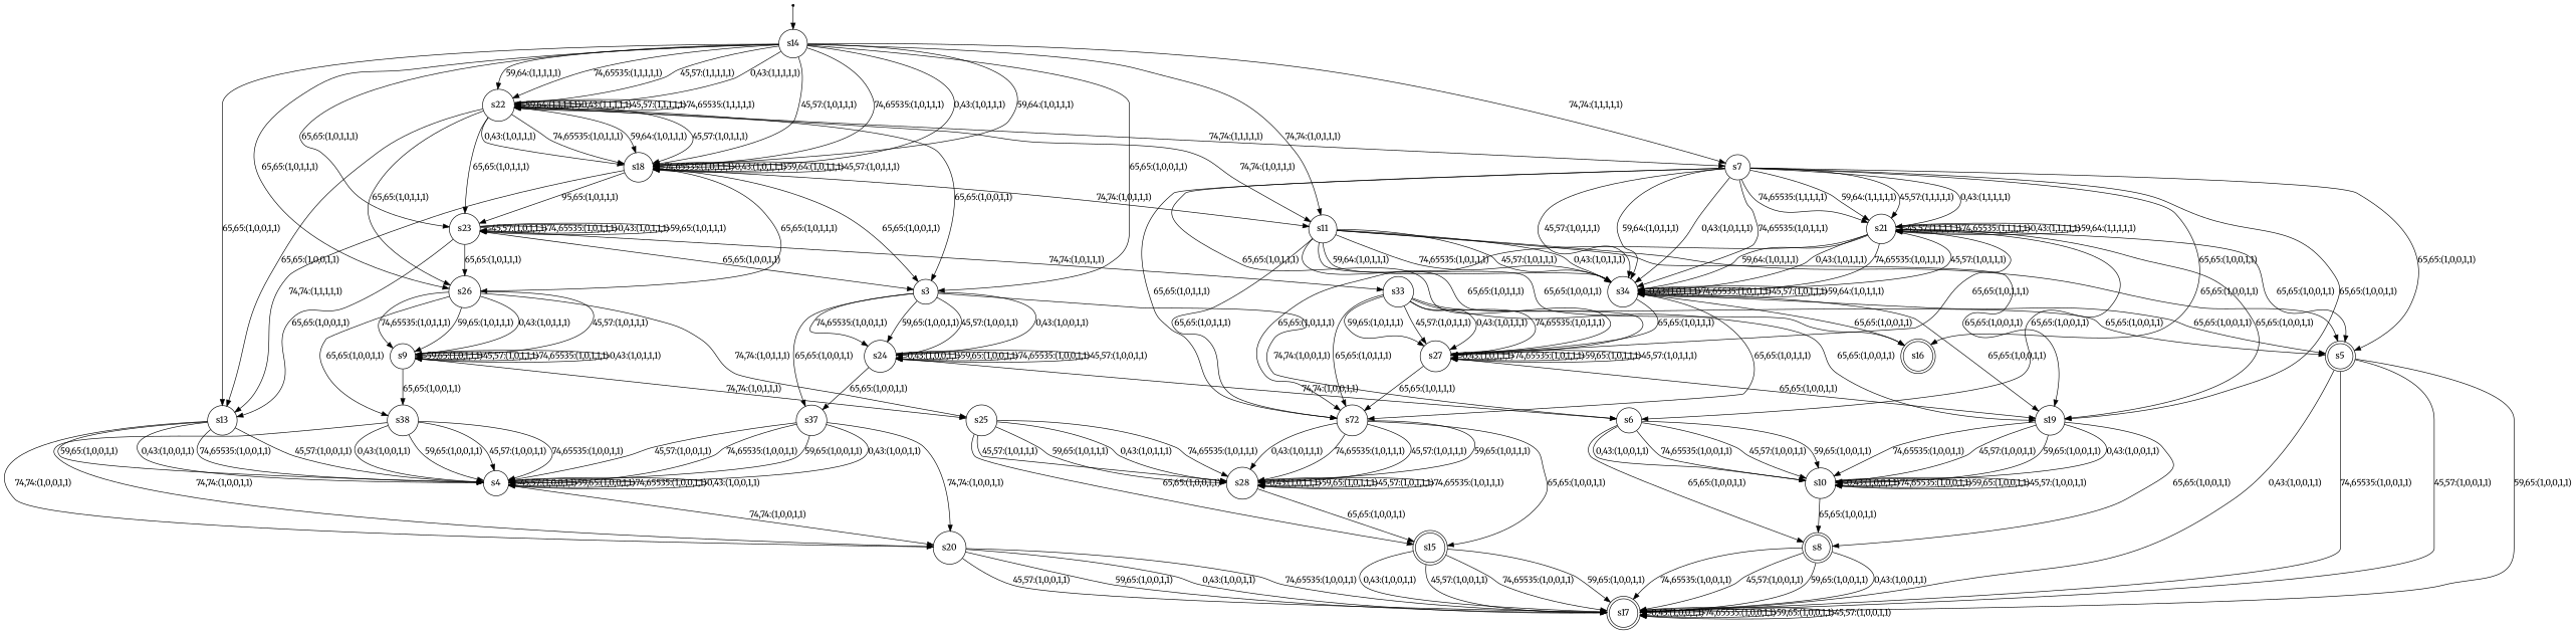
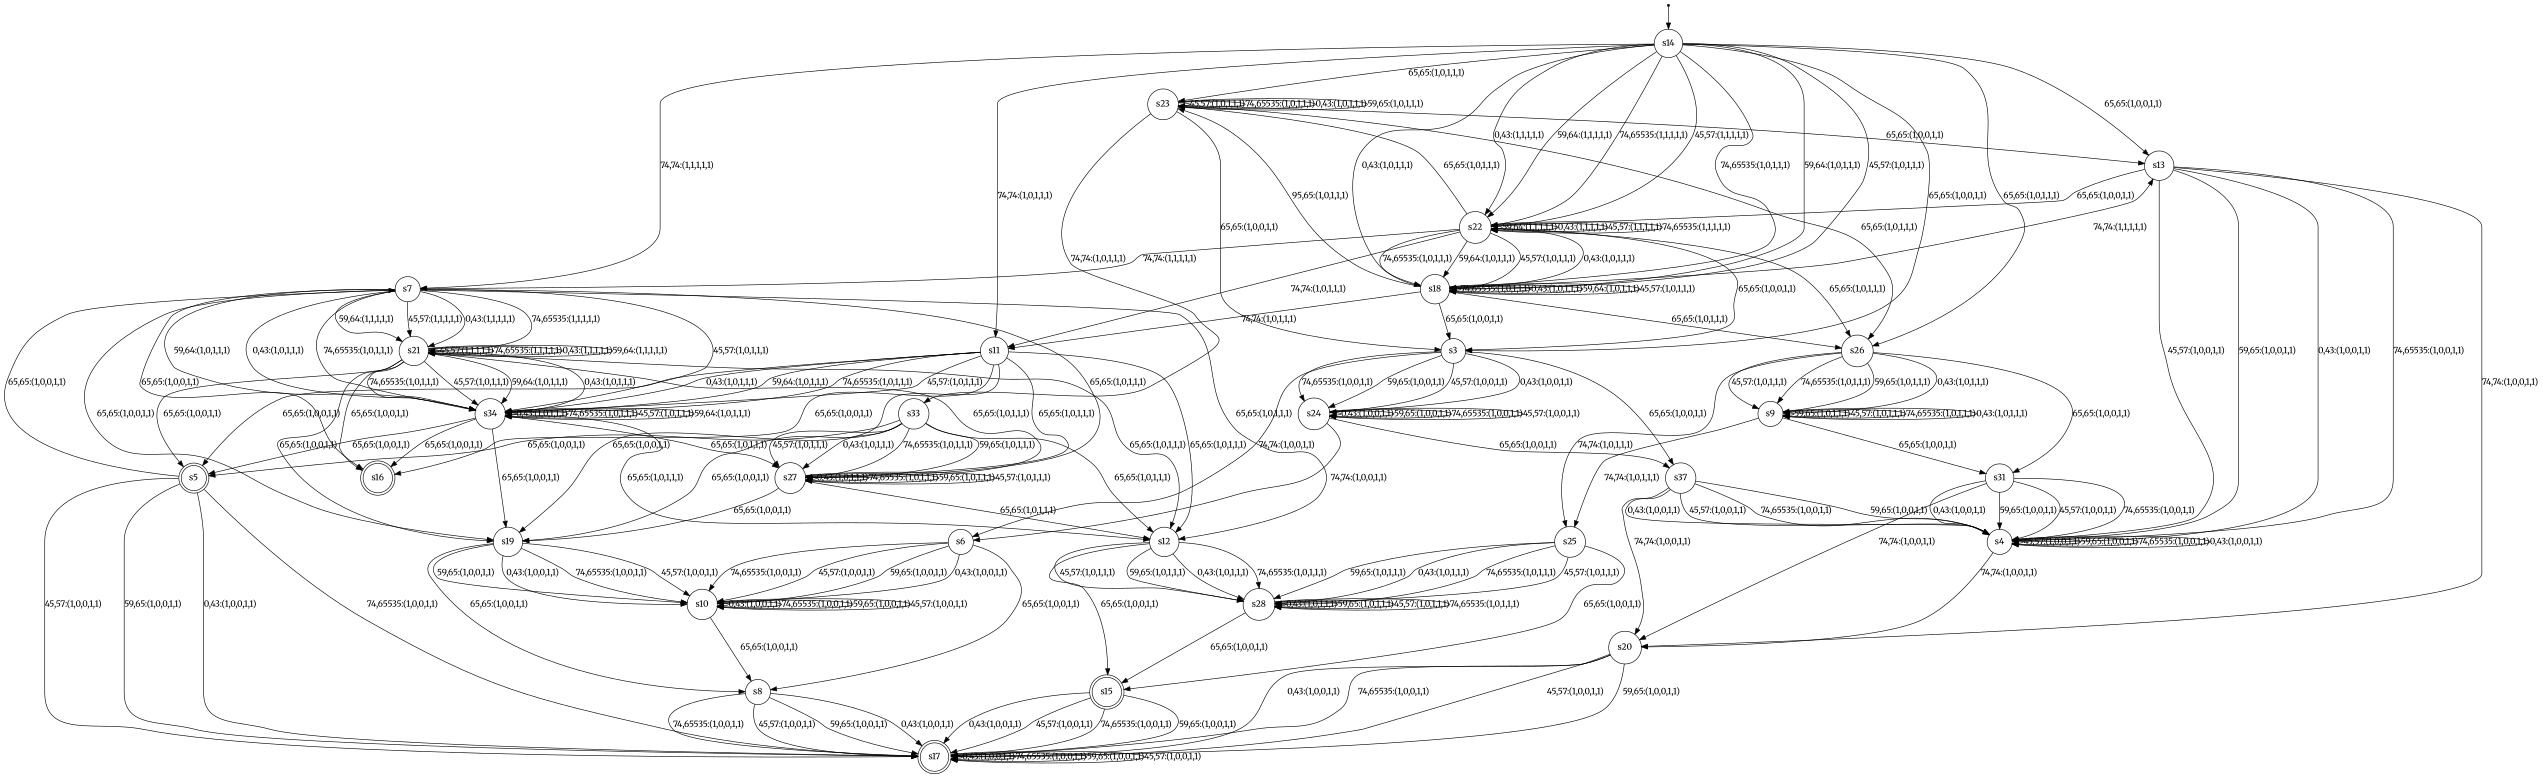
  digraph {
    fontname=Merriweather
    rankdir=TB
    node [fontname=Merriweather shape=circle]
    edge [fontname=Merriweather]
    init [shape=point]
    s14
    s26
    s23
    s13
    s3
    s22
    s18
    s11
    s7
    s17 [shape=doublecircle]
    s5 [shape=doublecircle]
    s15 [shape=doublecircle]
    s16 [shape=doublecircle]
-   s8 [shape=doublecircle]
-   s31 [label=s38]
+   s8
+   s31
    s25
    s9
    s33
    s4
    s20
    n22 [label=s37]
    s24
    s6
    s34
    s27
    s19
-   s12 [label=s72]
+   s12
    s21
    s10
    s28
    init -> s14
    s14 -> s26 [label="65,65:(1,0,1,1,1)"]
    s14 -> s23 [label="65,65:(1,0,1,1,1)"]
    s14 -> s13 [label="65,65:(1,0,0,1,1)"]
    s14 -> s3 [label="65,65:(1,0,0,1,1)"]
    s14 -> s22 [label="74,65535:(1,1,1,1,1)"]
    s14 -> s22 [label="45,57:(1,1,1,1,1)"]
    s14 -> s22 [label="0,43:(1,1,1,1,1)"]
    s14 -> s22 [label="59,64:(1,1,1,1,1)"]
    s14 -> s18 [label="74,65535:(1,0,1,1,1)"]
    s14 -> s18 [label="0,43:(1,0,1,1,1)"]
    s14 -> s18 [label="59,64:(1,0,1,1,1)"]
    s14 -> s18 [label="45,57:(1,0,1,1,1)"]
    s14 -> s11 [label="74,74:(1,0,1,1,1)"]
    s14 -> s7 [label="74,74:(1,1,1,1,1)"]
    s26 -> s31 [label="65,65:(1,0,0,1,1)"]
    s26 -> s25 [label="74,74:(1,0,1,1,1)"]
    s26 -> s9 [label="45,57:(1,0,1,1,1)"]
    s26 -> s9 [label="74,65535:(1,0,1,1,1)"]
    s26 -> s9 [label="59,65:(1,0,1,1,1)"]
    s26 -> s9 [label="0,43:(1,0,1,1,1)"]
    s23 -> s26 [label="65,65:(1,0,1,1,1)"]
    s23 -> s23 [label="45,57:(1,0,1,1,1)"]
    s23 -> s23 [label="74,65535:(1,0,1,1,1)"]
    s23 -> s23 [label="0,43:(1,0,1,1,1)"]
    s23 -> s23 [label="59,65:(1,0,1,1,1)"]
    s23 -> s13 [label="65,65:(1,0,0,1,1)"]
    s23 -> s3 [label="65,65:(1,0,0,1,1)"]
    s23 -> s33 [label="74,74:(1,0,1,1,1)"]
    s13 -> s4 [label="74,65535:(1,0,0,1,1)"]
    s13 -> s4 [label="45,57:(1,0,0,1,1)"]
    s13 -> s4 [label="59,65:(1,0,0,1,1)"]
    s13 -> s4 [label="0,43:(1,0,0,1,1)"]
    s13 -> s20 [label="74,74:(1,0,0,1,1)"]
    s3 -> n22 [label="65,65:(1,0,0,1,1)"]
    s3 -> s24 [label="0,43:(1,0,0,1,1)"]
    s3 -> s24 [label="74,65535:(1,0,0,1,1)"]
    s3 -> s24 [label="59,65:(1,0,0,1,1)"]
    s3 -> s24 [label="45,57:(1,0,0,1,1)"]
    s3 -> s6 [label="74,74:(1,0,0,1,1)"]
    s22 -> s26 [label="65,65:(1,0,1,1,1)"]
    s22 -> s23 [label="65,65:(1,0,1,1,1)"]
-   s22 -> s13 [label="65,65:(1,0,0,1,1)"]
+   s13 -> s22 [label="65,65:(1,0,0,1,1)"]
    s22 -> s3 [label="65,65:(1,0,0,1,1)"]
    s22 -> s22 [label="59,64:(1,1,1,1,1)"]
    s22 -> s22 [label="0,43:(1,1,1,1,1)"]
    s22 -> s22 [label="45,57:(1,1,1,1,1)"]
    s22 -> s22 [label="74,65535:(1,1,1,1,1)"]
    s22 -> s18 [label="74,65535:(1,0,1,1,1)"]
    s22 -> s18 [label="59,64:(1,0,1,1,1)"]
    s22 -> s18 [label="45,57:(1,0,1,1,1)"]
    s22 -> s18 [label="0,43:(1,0,1,1,1)"]
    s22 -> s11 [label="74,74:(1,0,1,1,1)"]
    s22 -> s7 [label="74,74:(1,1,1,1,1)"]
    s18 -> s26 [label="65,65:(1,0,1,1,1)"]
    s18 -> s23 [label="95,65:(1,0,1,1,1)"]
    s18 -> s13 [label="74,74:(1,1,1,1,1)"]
    s18 -> s3 [label="65,65:(1,0,0,1,1)"]
    s18 -> s18 [label="74,65535:(1,0,1,1,1)"]
    s18 -> s18 [label="0,43:(1,0,1,1,1)"]
    s18 -> s18 [label="59,64:(1,0,1,1,1)"]
    s18 -> s18 [label="45,57:(1,0,1,1,1)"]
    s18 -> s11 [label="74,74:(1,0,1,1,1)"]
    s11 -> s5 [label="65,65:(1,0,0,1,1)"]
    s11 -> s16 [label="65,65:(1,0,0,1,1)"]
    s11 -> s34 [label="0,43:(1,0,1,1,1)"]
    s11 -> s34 [label="59,64:(1,0,1,1,1)"]
    s11 -> s34 [label="74,65535:(1,0,1,1,1)"]
    s11 -> s34 [label="45,57:(1,0,1,1,1)"]
    s11 -> s27 [label="65,65:(1,0,1,1,1)"]
    s11 -> s19 [label="65,65:(1,0,0,1,1)"]
    s11 -> s12 [label="65,65:(1,0,1,1,1)"]
-   s7 -> s5 [label="65,65:(1,0,0,1,1)"]
+   s5 -> s7 [label="65,65:(1,0,0,1,1)"]
    s7 -> s16 [label="65,65:(1,0,0,1,1)"]
    s7 -> s34 [label="45,57:(1,0,1,1,1)"]
    s7 -> s34 [label="59,64:(1,0,1,1,1)"]
    s7 -> s34 [label="0,43:(1,0,1,1,1)"]
    s7 -> s34 [label="74,65535:(1,0,1,1,1)"]
    s7 -> s27 [label="65,65:(1,0,1,1,1)"]
    s7 -> s19 [label="65,65:(1,0,0,1,1)"]
    s7 -> s12 [label="65,65:(1,0,1,1,1)"]
    s7 -> s21 [label="74,65535:(1,1,1,1,1)"]
    s7 -> s21 [label="59,64:(1,1,1,1,1)"]
    s7 -> s21 [label="45,57:(1,1,1,1,1)"]
    s7 -> s21 [label="0,43:(1,1,1,1,1)"]
    s17 -> s17 [label="0,43:(1,0,0,1,1)"]
    s17 -> s17 [label="74,65535:(1,0,0,1,1)"]
    s17 -> s17 [label="59,65:(1,0,0,1,1)"]
    s17 -> s17 [label="45,57:(1,0,0,1,1)"]
    s5 -> s17 [label="59,65:(1,0,0,1,1)"]
    s5 -> s17 [label="0,43:(1,0,0,1,1)"]
    s5 -> s17 [label="74,65535:(1,0,0,1,1)"]
    s5 -> s17 [label="45,57:(1,0,0,1,1)"]
    s15 -> s17 [label="0,43:(1,0,0,1,1)"]
    s15 -> s17 [label="45,57:(1,0,0,1,1)"]
    s15 -> s17 [label="74,65535:(1,0,0,1,1)"]
    s15 -> s17 [label="59,65:(1,0,0,1,1)"]
    s8 -> s17 [label="74,65535:(1,0,0,1,1)"]
    s8 -> s17 [label="45,57:(1,0,0,1,1)"]
    s8 -> s17 [label="59,65:(1,0,0,1,1)"]
    s8 -> s17 [label="0,43:(1,0,0,1,1)"]
    s31 -> s4 [label="0,43:(1,0,0,1,1)"]
    s31 -> s4 [label="59,65:(1,0,0,1,1)"]
    s31 -> s4 [label="45,57:(1,0,0,1,1)"]
    s31 -> s4 [label="74,65535:(1,0,0,1,1)"]
    s31 -> s20 [label="74,74:(1,0,0,1,1)"]
    s25 -> s15 [label="65,65:(1,0,0,1,1)"]
    s25 -> s28 [label="74,65535:(1,0,1,1,1)"]
    s25 -> s28 [label="45,57:(1,0,1,1,1)"]
    s25 -> s28 [label="59,65:(1,0,1,1,1)"]
    s25 -> s28 [label="0,43:(1,0,1,1,1)"]
    s9 -> s31 [label="65,65:(1,0,0,1,1)"]
    s9 -> s25 [label="74,74:(1,0,1,1,1)"]
    s9 -> s9 [label="59,65:(1,0,1,1,1)"]
    s9 -> s9 [label="45,57:(1,0,1,1,1)"]
    s9 -> s9 [label="74,65535:(1,0,1,1,1)"]
    s9 -> s9 [label="0,43:(1,0,1,1,1)"]
    s33 -> s5 [label="65,65:(1,0,0,1,1)"]
    s33 -> s27 [label="0,43:(1,0,1,1,1)"]
    s33 -> s27 [label="74,65535:(1,0,1,1,1)"]
    s33 -> s27 [label="59,65:(1,0,1,1,1)"]
    s33 -> s27 [label="45,57:(1,0,1,1,1)"]
    s33 -> s19 [label="65,65:(1,0,0,1,1)"]
    s33 -> s12 [label="65,65:(1,0,1,1,1)"]
    s4 -> s4 [label="45,57:(1,0,0,1,1)"]
    s4 -> s4 [label="59,65:(1,0,0,1,1)"]
    s4 -> s4 [label="74,65535:(1,0,0,1,1)"]
    s4 -> s4 [label="0,43:(1,0,0,1,1)"]
    s4 -> s20 [label="74,74:(1,0,0,1,1)"]
    s20 -> s17 [label="45,57:(1,0,0,1,1)"]
    s20 -> s17 [label="59,65:(1,0,0,1,1)"]
    s20 -> s17 [label="0,43:(1,0,0,1,1)"]
    s20 -> s17 [label="74,65535:(1,0,0,1,1)"]
    n22 -> s4 [label="45,57:(1,0,0,1,1)"]
    n22 -> s4 [label="74,65535:(1,0,0,1,1)"]
    n22 -> s4 [label="59,65:(1,0,0,1,1)"]
    n22 -> s4 [label="0,43:(1,0,0,1,1)"]
    n22 -> s20 [label="74,74:(1,0,0,1,1)"]
    s24 -> n22 [label="65,65:(1,0,0,1,1)"]
    s24 -> s24 [label="0,43:(1,0,0,1,1)"]
    s24 -> s24 [label="59,65:(1,0,0,1,1)"]
    s24 -> s24 [label="74,65535:(1,0,0,1,1)"]
    s24 -> s24 [label="45,57:(1,0,0,1,1)"]
    s24 -> s6 [label="74,74:(1,0,0,1,1)"]
    s6 -> s8 [label="65,65:(1,0,0,1,1)"]
    s6 -> s10 [label="45,57:(1,0,0,1,1)"]
    s6 -> s10 [label="59,65:(1,0,0,1,1)"]
    s6 -> s10 [label="0,43:(1,0,0,1,1)"]
    s6 -> s10 [label="74,65535:(1,0,0,1,1)"]
    s34 -> s5 [label="65,65:(1,0,0,1,1)"]
    s34 -> s16 [label="65,65:(1,0,0,1,1)"]
    s34 -> s34 [label="0,43:(1,0,1,1,1)"]
    s34 -> s34 [label="74,65535:(1,0,1,1,1)"]
    s34 -> s34 [label="45,57:(1,0,1,1,1)"]
    s34 -> s34 [label="59,64:(1,0,1,1,1)"]
    s34 -> s27 [label="65,65:(1,0,1,1,1)"]
    s34 -> s19 [label="65,65:(1,0,0,1,1)"]
    s34 -> s12 [label="65,65:(1,0,1,1,1)"]
    s27 -> s27 [label="0,43:(1,0,1,1,1)"]
    s27 -> s27 [label="74,65535:(1,0,1,1,1)"]
    s27 -> s27 [label="59,65:(1,0,1,1,1)"]
    s27 -> s27 [label="45,57:(1,0,1,1,1)"]
    s27 -> s19 [label="65,65:(1,0,0,1,1)"]
    s27 -> s12 [label="65,65:(1,0,1,1,1)"]
    s19 -> s8 [label="65,65:(1,0,0,1,1)"]
    s19 -> s10 [label="74,65535:(1,0,0,1,1)"]
    s19 -> s10 [label="45,57:(1,0,0,1,1)"]
    s19 -> s10 [label="59,65:(1,0,0,1,1)"]
    s19 -> s10 [label="0,43:(1,0,0,1,1)"]
    s12 -> s15 [label="65,65:(1,0,0,1,1)"]
    s12 -> s28 [label="74,65535:(1,0,1,1,1)"]
    s12 -> s28 [label="45,57:(1,0,1,1,1)"]
    s12 -> s28 [label="59,65:(1,0,1,1,1)"]
    s12 -> s28 [label="0,43:(1,0,1,1,1)"]
    s21 -> s5 [label="65,65:(1,0,0,1,1)"]
-   s21 -> s6 [label="65,65:(1,0,0,1,1)"]
+   s21 -> s16 [label="65,65:(1,0,0,1,1)"]
    s21 -> s34 [label="0,43:(1,0,1,1,1)"]
    s21 -> s34 [label="74,65535:(1,0,1,1,1)"]
    s21 -> s34 [label="45,57:(1,0,1,1,1)"]
    s21 -> s34 [label="59,64:(1,0,1,1,1)"]
    s21 -> s27 [label="65,65:(1,0,1,1,1)"]
    s21 -> s19 [label="65,65:(1,0,0,1,1)"]
    s21 -> s12 [label="65,65:(1,0,1,1,1)"]
    s21 -> s21 [label="45,57:(1,1,1,1,1)"]
    s21 -> s21 [label="74,65535:(1,1,1,1,1)"]
    s21 -> s21 [label="0,43:(1,1,1,1,1)"]
    s21 -> s21 [label="59,64:(1,1,1,1,1)"]
    s10 -> s8 [label="65,65:(1,0,0,1,1)"]
    s10 -> s10 [label="0,43:(1,0,0,1,1)"]
    s10 -> s10 [label="74,65535:(1,0,0,1,1)"]
    s10 -> s10 [label="59,65:(1,0,0,1,1)"]
    s10 -> s10 [label="45,57:(1,0,0,1,1)"]
    s28 -> s15 [label="65,65:(1,0,0,1,1)"]
    s28 -> s28 [label="0,43:(1,0,1,1,1)"]
    s28 -> s28 [label="59,65:(1,0,1,1,1)"]
    s28 -> s28 [label="45,57:(1,0,1,1,1)"]
    s28 -> s28 [label="74,65535:(1,0,1,1,1)"]
  }
